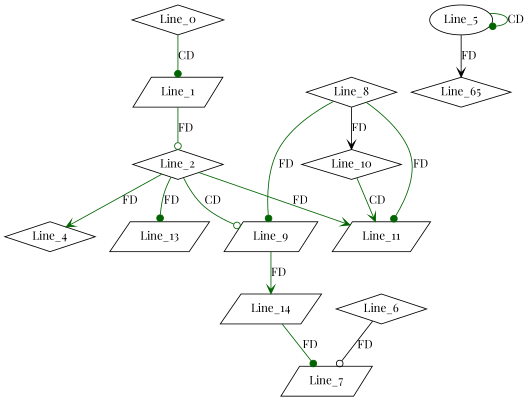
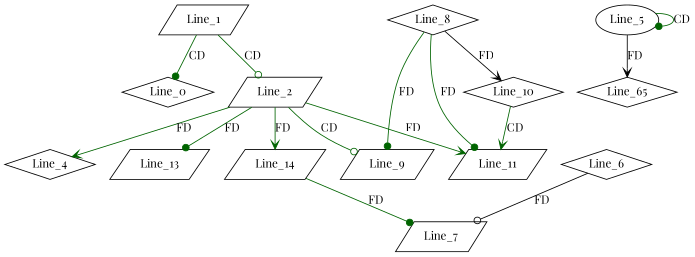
  digraph {
    fontname="Playfair Display"
    node [fontname="Playfair Display" shape=parallelogram]
    edge [arrowhead=dot color=darkgreen fontname="Playfair Display"]
    Line_0 [shape=diamond]
    Line_1
-   Line_2 [shape=diamond]
+   Line_2
    Line_4 [shape=diamond]
    Line_9
    Line_11
    Line_13
    Line_14
    Line_7
    Line_5 [shape=ellipse]
    n11 [label=Line_65 shape=diamond]
    Line_6 [shape=diamond]
    Line_8 [shape=diamond]
    Line_10 [shape=diamond]
-   Line_0 -> Line_1 [label=CD]
-   Line_1 -> Line_2 [arrowhead=odot label=FD]
+   Line_1 -> Line_0 [label=CD]
+   Line_1 -> Line_2 [arrowhead=odot label=CD]
    Line_2 -> Line_4 [arrowhead=vee label=FD]
    Line_2 -> Line_9 [arrowhead=odot label=CD]
    Line_2 -> Line_11 [arrowhead=vee label=FD]
    Line_2 -> Line_13 [label=FD]
-   Line_9 -> Line_14 [arrowhead=vee label=FD]
+   Line_2 -> Line_14 [arrowhead=vee label=FD]
    Line_14 -> Line_7 [label=FD]
    Line_5 -> Line_5 [label=CD]
    Line_5 -> n11 [arrowhead=vee color=black label=FD]
    Line_6 -> Line_7 [arrowhead=odot color=black label=FD]
    Line_8 -> Line_9 [label=FD]
    Line_8 -> Line_11 [label=FD]
    Line_8 -> Line_10 [arrowhead=vee color=black label=FD]
    Line_10 -> Line_11 [arrowhead=vee label=CD]
  }
